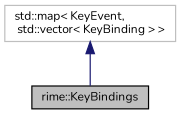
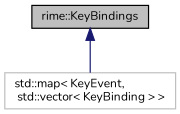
  digraph {
    fontname=Nunito
    node [fontname=Nunito fontsize=10 shape=record style=filled]
    n1 [color=black fillcolor=grey75 fontcolor=black height=0.2 label="rime::KeyBindings" width=0.4]
    n2 [color=grey75 fillcolor=white height=0.2 label="std::map\< KeyEvent,\l std::vector\< KeyBinding \> \>" width=0.4]
-   n2 -> n1 [color=midnightblue dir=back fontname=Nunito fontsize=10 labelfontname=Helvetica labelfontsize=10 style=solid]
+   n1 -> n2 [color=midnightblue dir=back fontname=Nunito fontsize=10 labelfontname=Helvetica labelfontsize=10 style=solid]
  }
